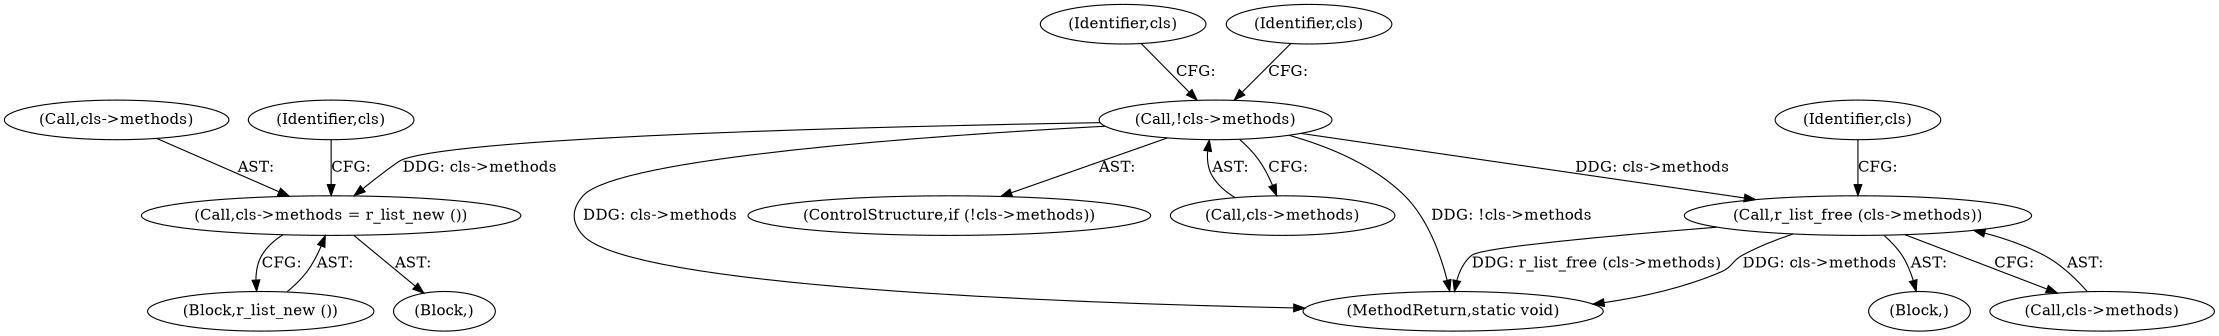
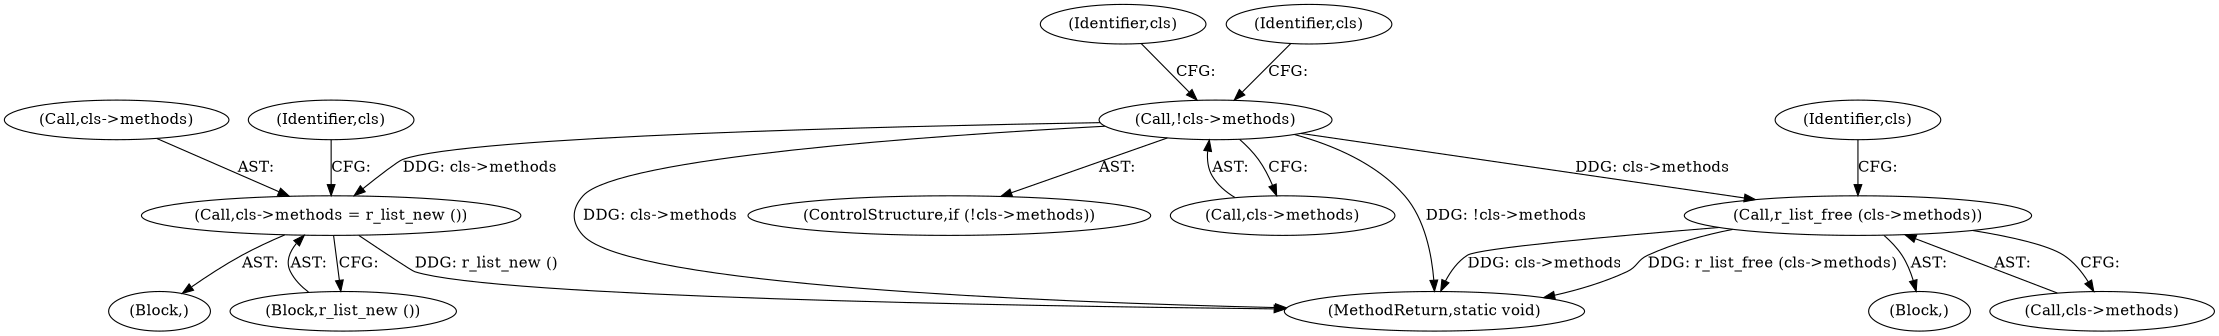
  digraph {
    n1 [label="(Call,r_list_free (cls->methods))"]
    n2 [label="(MethodReturn,static void)"]
    n3 [label="(Block,)"]
    n4 [label="(Call,cls->methods)"]
    n5 [label="(Call,!cls->methods)"]
    n6 [label="(ControlStructure,if (!cls->methods))"]
    n7 [label="(Call,cls->methods)"]
    n8 [label="(Call,cls->methods = r_list_new ())"]
    n9 [label="(Block,)"]
    n10 [label="(Block,r_list_new ())"]
    n11 [label="(Identifier,cls)"]
    n12 [label="(Identifier,cls)"]
    n13 [label="(Identifier,cls)"]
    n14 [label="(Call,cls->methods)"]
    n15 [label="(Identifier,cls)"]
    n1 -> n2 [label="DDG: r_list_free (cls->methods)"]
    n1 -> n2 [label="DDG: cls->methods"]
    n1 -> n3 [label="AST: "]
    n1 -> n4 [label="CFG: "]
    n4 -> n1 [label="AST: "]
    n5 -> n1 [label="DDG: cls->methods"]
    n5 -> n2 [label="DDG: cls->methods"]
    n5 -> n2 [label="DDG: !cls->methods"]
    n5 -> n6 [label="AST: "]
    n5 -> n7 [label="CFG: "]
    n5 -> n8 [label="DDG: cls->methods"]
    n7 -> n5 [label="AST: "]
+   n8 -> n2 [label="DDG: r_list_new ()"]
    n8 -> n9 [label="AST: "]
    n8 -> n10 [label="CFG: "]
    n10 -> n8 [label="AST: "]
    n11 -> n8 [label="CFG: "]
    n12 -> n1 [label="CFG: "]
    n13 -> n5 [label="CFG: "]
    n14 -> n8 [label="AST: "]
    n15 -> n5 [label="CFG: "]
  }
